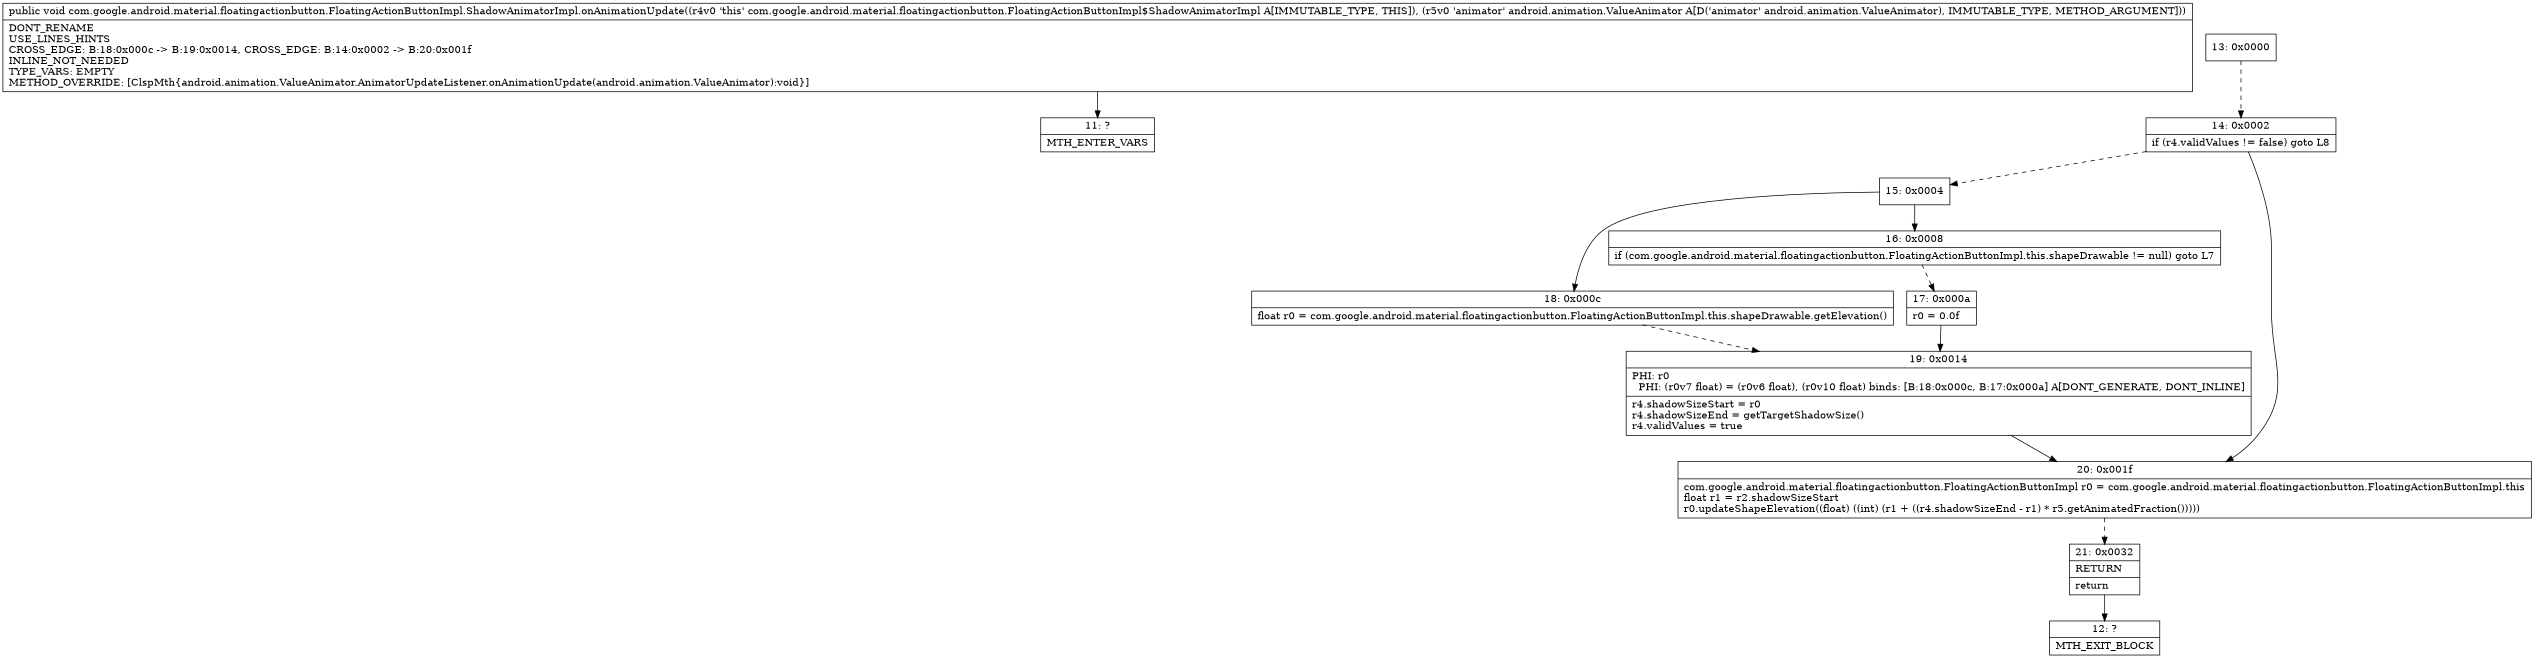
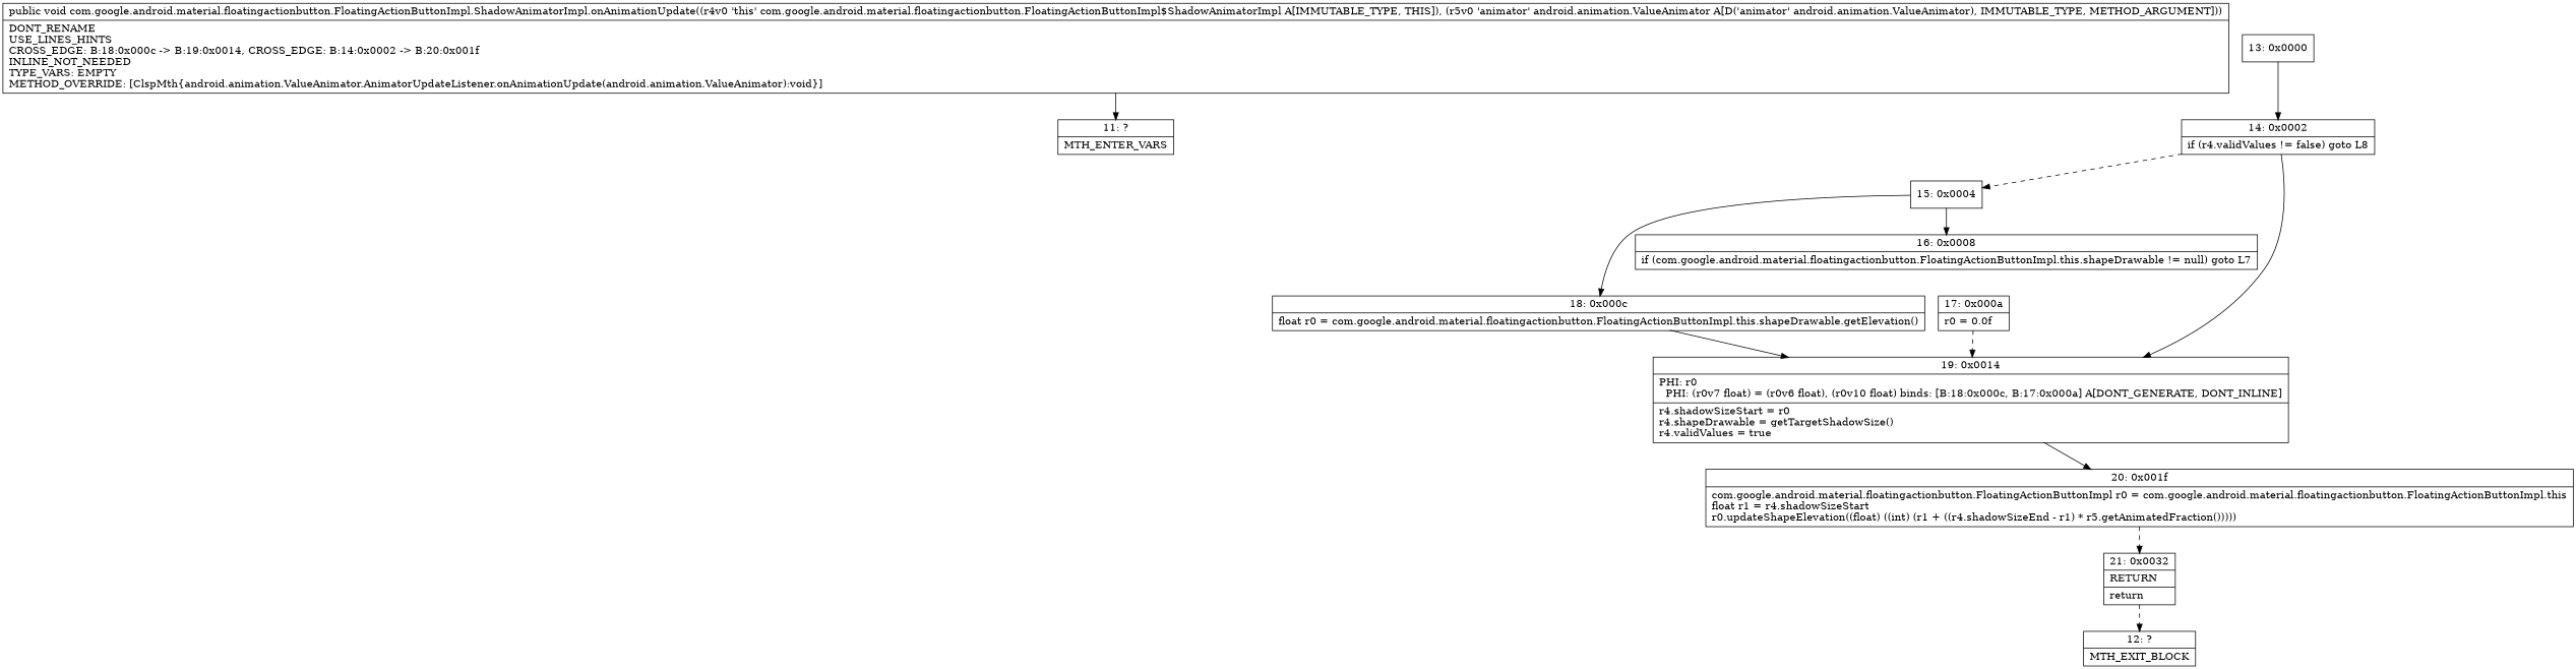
  digraph {
    node [shape=record]
    n1 [label="{11\:\ ?|MTH_ENTER_VARS\l}"]
    n2 [label="{13\:\ 0x0000}"]
    n3 [label="{14\:\ 0x0002|if (r4.validValues != false) goto L8\l}"]
    n4 [label="{15\:\ 0x0004}"]
-   n5 [label="{20\:\ 0x001f|com.google.android.material.floatingactionbutton.FloatingActionButtonImpl r0 = com.google.android.material.floatingactionbutton.FloatingActionButtonImpl.this\lfloat r1 = r2.shadowSizeStart\lr0.updateShapeElevation((float) ((int) (r1 + ((r4.shadowSizeEnd \- r1) * r5.getAnimatedFraction()))))\l}"]
+   n5 [label="{20\:\ 0x001f|com.google.android.material.floatingactionbutton.FloatingActionButtonImpl r0 = com.google.android.material.floatingactionbutton.FloatingActionButtonImpl.this\lfloat r1 = r4.shadowSizeStart\lr0.updateShapeElevation((float) ((int) (r1 + ((r4.shadowSizeEnd \- r1) * r5.getAnimatedFraction()))))\l}"]
    n6 [label="{16\:\ 0x0008|if (com.google.android.material.floatingactionbutton.FloatingActionButtonImpl.this.shapeDrawable != null) goto L7\l}"]
    n7 [label="{18\:\ 0x000c|float r0 = com.google.android.material.floatingactionbutton.FloatingActionButtonImpl.this.shapeDrawable.getElevation()\l}"]
    n8 [label="{21\:\ 0x0032|RETURN\l|return\l}"]
    n9 [label="{17\:\ 0x000a|r0 = 0.0f\l}"]
-   n10 [label="{19\:\ 0x0014|PHI: r0 \l  PHI: (r0v7 float) = (r0v6 float), (r0v10 float) binds: [B:18:0x000c, B:17:0x000a] A[DONT_GENERATE, DONT_INLINE]\l|r4.shadowSizeStart = r0\lr4.shadowSizeEnd = getTargetShadowSize()\lr4.validValues = true\l}"]
+   n10 [label="{19\:\ 0x0014|PHI: r0 \l  PHI: (r0v7 float) = (r0v6 float), (r0v10 float) binds: [B:18:0x000c, B:17:0x000a] A[DONT_GENERATE, DONT_INLINE]\l|r4.shadowSizeStart = r0\lr4.shapeDrawable = getTargetShadowSize()\lr4.validValues = true\l}"]
    n11 [label="{12\:\ ?|MTH_EXIT_BLOCK\l}"]
    n12 [label="{public void com.google.android.material.floatingactionbutton.FloatingActionButtonImpl.ShadowAnimatorImpl.onAnimationUpdate((r4v0 'this' com.google.android.material.floatingactionbutton.FloatingActionButtonImpl$ShadowAnimatorImpl A[IMMUTABLE_TYPE, THIS]), (r5v0 'animator' android.animation.ValueAnimator A[D('animator' android.animation.ValueAnimator), IMMUTABLE_TYPE, METHOD_ARGUMENT]))  | DONT_RENAME\lUSE_LINES_HINTS\lCROSS_EDGE: B:18:0x000c \-\> B:19:0x0014, CROSS_EDGE: B:14:0x0002 \-\> B:20:0x001f\lINLINE_NOT_NEEDED\lTYPE_VARS: EMPTY\lMETHOD_OVERRIDE: [ClspMth\{android.animation.ValueAnimator.AnimatorUpdateListener.onAnimationUpdate(android.animation.ValueAnimator):void\}]\l}"]
-   n2 -> n3 [style=dashed]
+   n2 -> n3
    n3 -> n4 [style=dashed]
-   n3 -> n5
+   n3 -> n10
    n4 -> n6
    n4 -> n7
    n5 -> n8 [style=dashed]
-   n6 -> n9 [style=dashed]
-   n7 -> n10 [style=dashed]
-   n8 -> n11
-   n9 -> n10
+   n7 -> n10
+   n8 -> n11 [style=dashed]
+   n9 -> n10 [style=dashed]
    n10 -> n5
    n12 -> n1
  }
